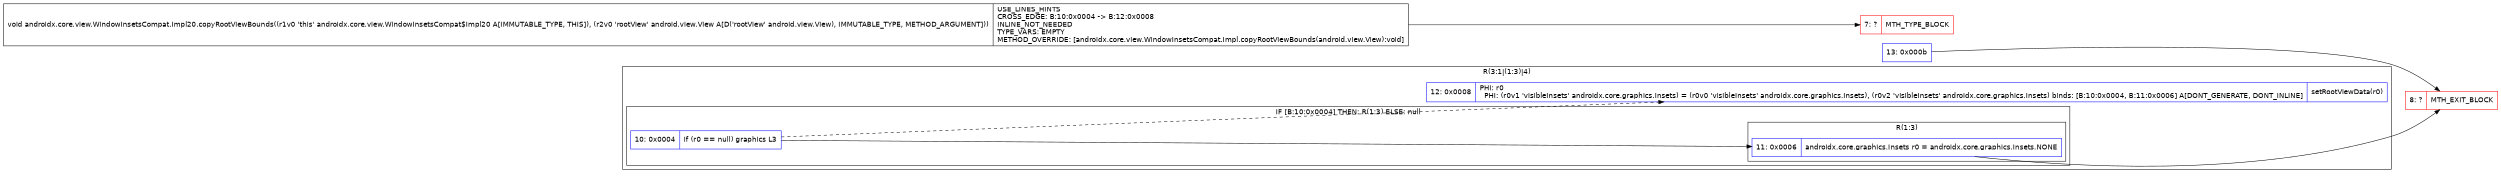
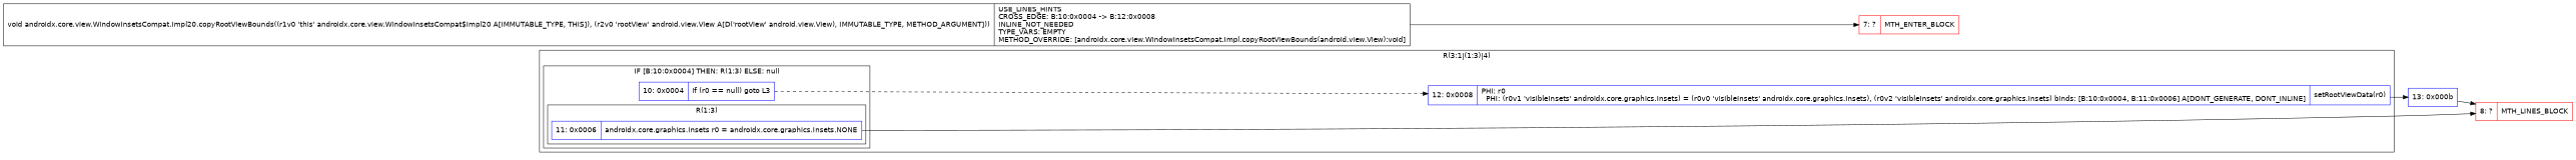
  digraph {
    fontname="DejaVu Sans"
    rankdir=LR
    node [color=blue fontname="DejaVu Sans" shape=record]
    edge [fontname="DejaVu Sans"]
    n1 [label="{11\:\ 0x0006|androidx.core.graphics.Insets r0 = androidx.core.graphics.Insets.NONE\l}"]
-   n2 [label="{10\:\ 0x0004|if (r0 == null) graphics L3\l}"]
+   n2 [label="{10\:\ 0x0004|if (r0 == null) goto L3\l}"]
    n3 [label="{12\:\ 0x0008|PHI: r0 \l  PHI: (r0v1 'visibleInsets' androidx.core.graphics.Insets) = (r0v0 'visibleInsets' androidx.core.graphics.Insets), (r0v2 'visibleInsets' androidx.core.graphics.Insets) binds: [B:10:0x0004, B:11:0x0006] A[DONT_GENERATE, DONT_INLINE]\l|setRootViewData(r0)\l}"]
-   n4 [color=red label="{8\:\ ?|MTH_EXIT_BLOCK\l}"]
+   n4 [color=red label="{8\:\ ?|MTH_LINES_BLOCK\l}"]
    n5 [label="{13\:\ 0x000b}"]
-   n6 [color=red label="{7\:\ ?|MTH_TYPE_BLOCK\l}"]
+   n6 [color=red label="{7\:\ ?|MTH_ENTER_BLOCK\l}"]
    n7 [label="{void androidx.core.view.WindowInsetsCompat.Impl20.copyRootViewBounds((r1v0 'this' androidx.core.view.WindowInsetsCompat$Impl20 A[IMMUTABLE_TYPE, THIS]), (r2v0 'rootView' android.view.View A[D('rootView' android.view.View), IMMUTABLE_TYPE, METHOD_ARGUMENT]))  | USE_LINES_HINTS\lCROSS_EDGE: B:10:0x0004 \-\> B:12:0x0008\lINLINE_NOT_NEEDED\lTYPE_VARS: EMPTY\lMETHOD_OVERRIDE: [androidx.core.view.WindowInsetsCompat.Impl.copyRootViewBounds(android.view.View):void]\l}" color=""]
    subgraph cluster_1 {
      label="R(3:1|(1:3)|4)"
      n3
      subgraph cluster_2 {
        label="IF [B:10:0x0004] THEN: R(1:3) ELSE: null"
        n2
        subgraph cluster_3 {
          label="R(1:3)"
          n1
        }
      }
    }
    n1 -> n4
-   n2 -> n1
    n2 -> n3 [style=dashed]
+   n3 -> n5
    n5 -> n4
    n7 -> n6
  }
